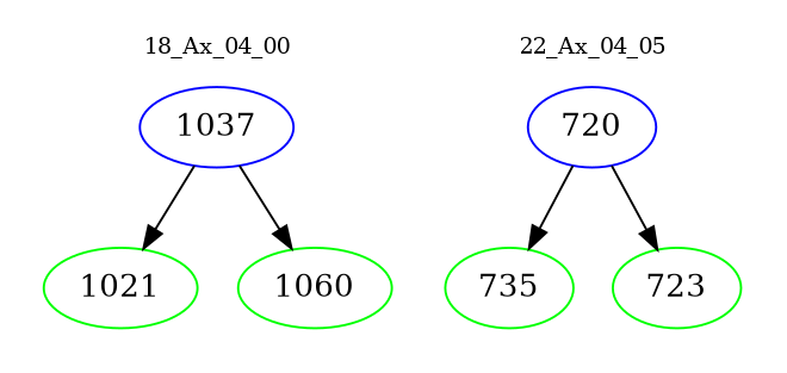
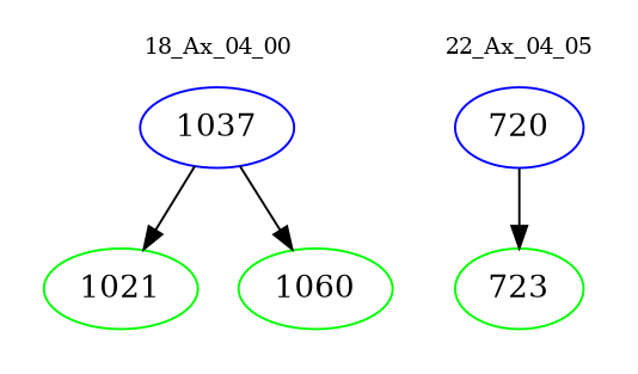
  digraph {
    node [color=green]
    edge [color=black]
    n1 [color=blue label=1037]
    n2 [label=1021]
    n3 [label=1060]
    n4 [color=blue label=720]
-   n5 [label=735]
    n6 [label=723]
    subgraph cluster_1 {
      color=white
      fontsize=10
      label="18_Ax_04_00"
      n1
      n2
      n3
    }
    subgraph cluster_2 {
      color=white
      fontsize=10
      label="22_Ax_04_05"
      n4
-     n5
      n6
    }
    n1 -> n2
    n1 -> n3
-   n4 -> n5
    n4 -> n6
  }
